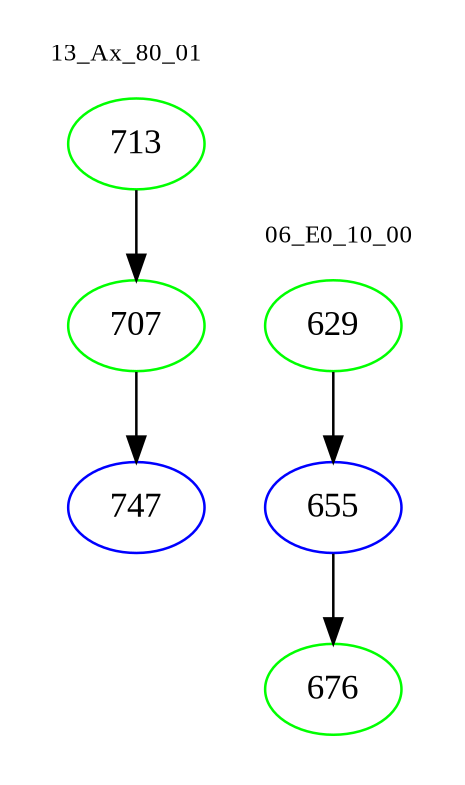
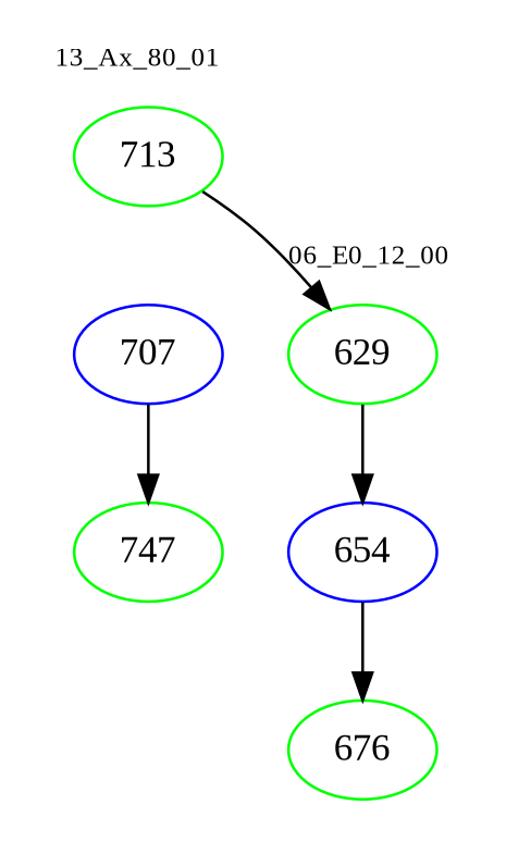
  digraph {
    fontname="Liberation Serif"
    node [color=green fontname="Liberation Serif"]
    edge [color=black fontname="Liberation Serif"]
    n1 [label=713]
-   n2 [label=707]
-   n3 [color=blue label=747]
+   n2 [color=blue label=707]
+   n3 [label=747]
    n4 [label=629]
-   n5 [color=blue label=655]
+   n5 [color=blue label=654]
    n6 [label=676]
    subgraph cluster_1 {
      color=white
      fontsize=10
      label="13_Ax_80_01"
      n1
      n2
      n3
    }
    subgraph cluster_2 {
      color=white
      fontsize=10
-     label="06_E0_10_00"
+     label="06_E0_12_00"
      n4
      n5
      n6
    }
-   n1 -> n2
+   n1 -> n4
    n2 -> n3
    n4 -> n5
    n5 -> n6
  }
